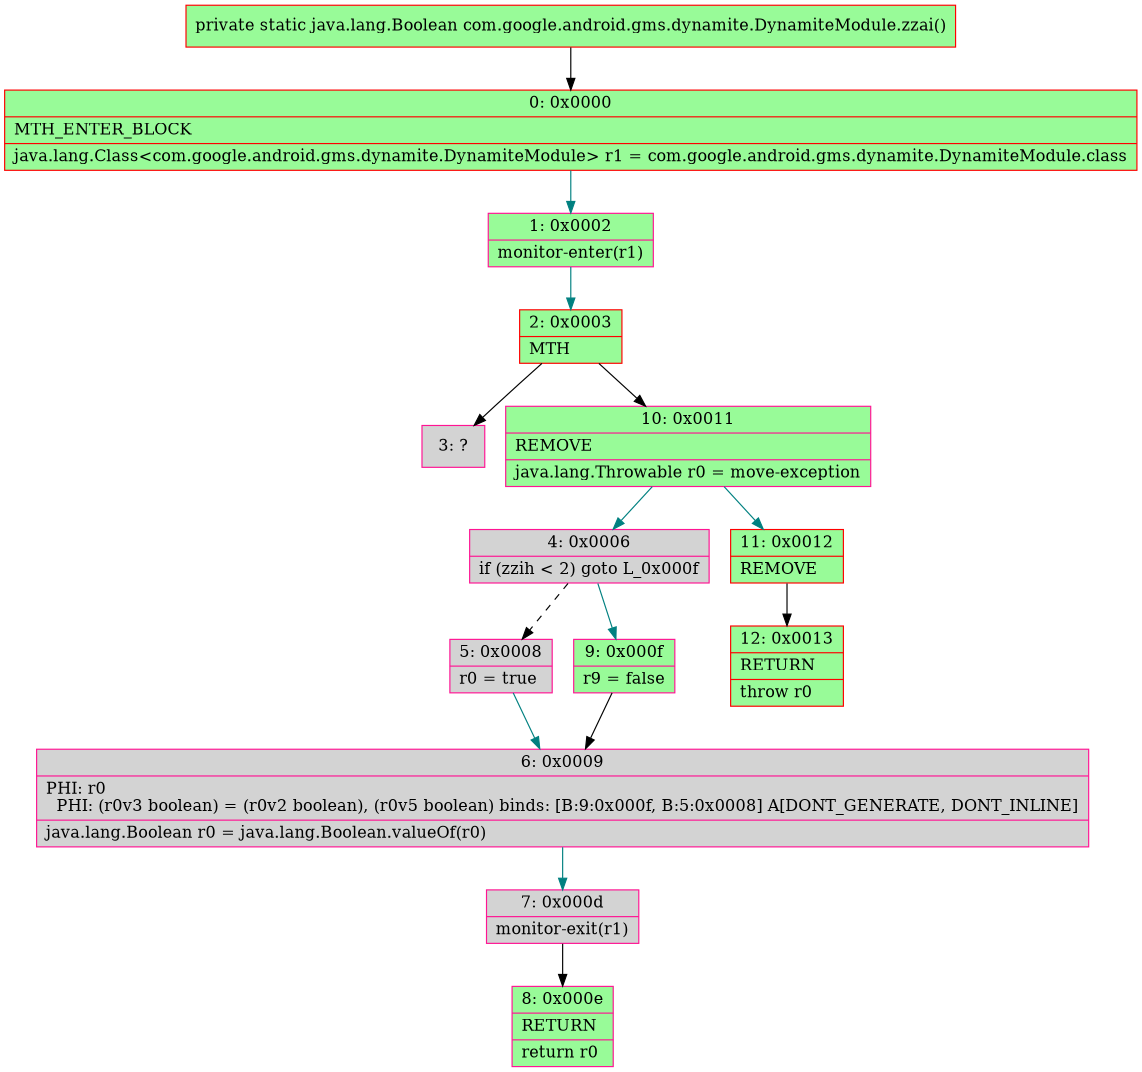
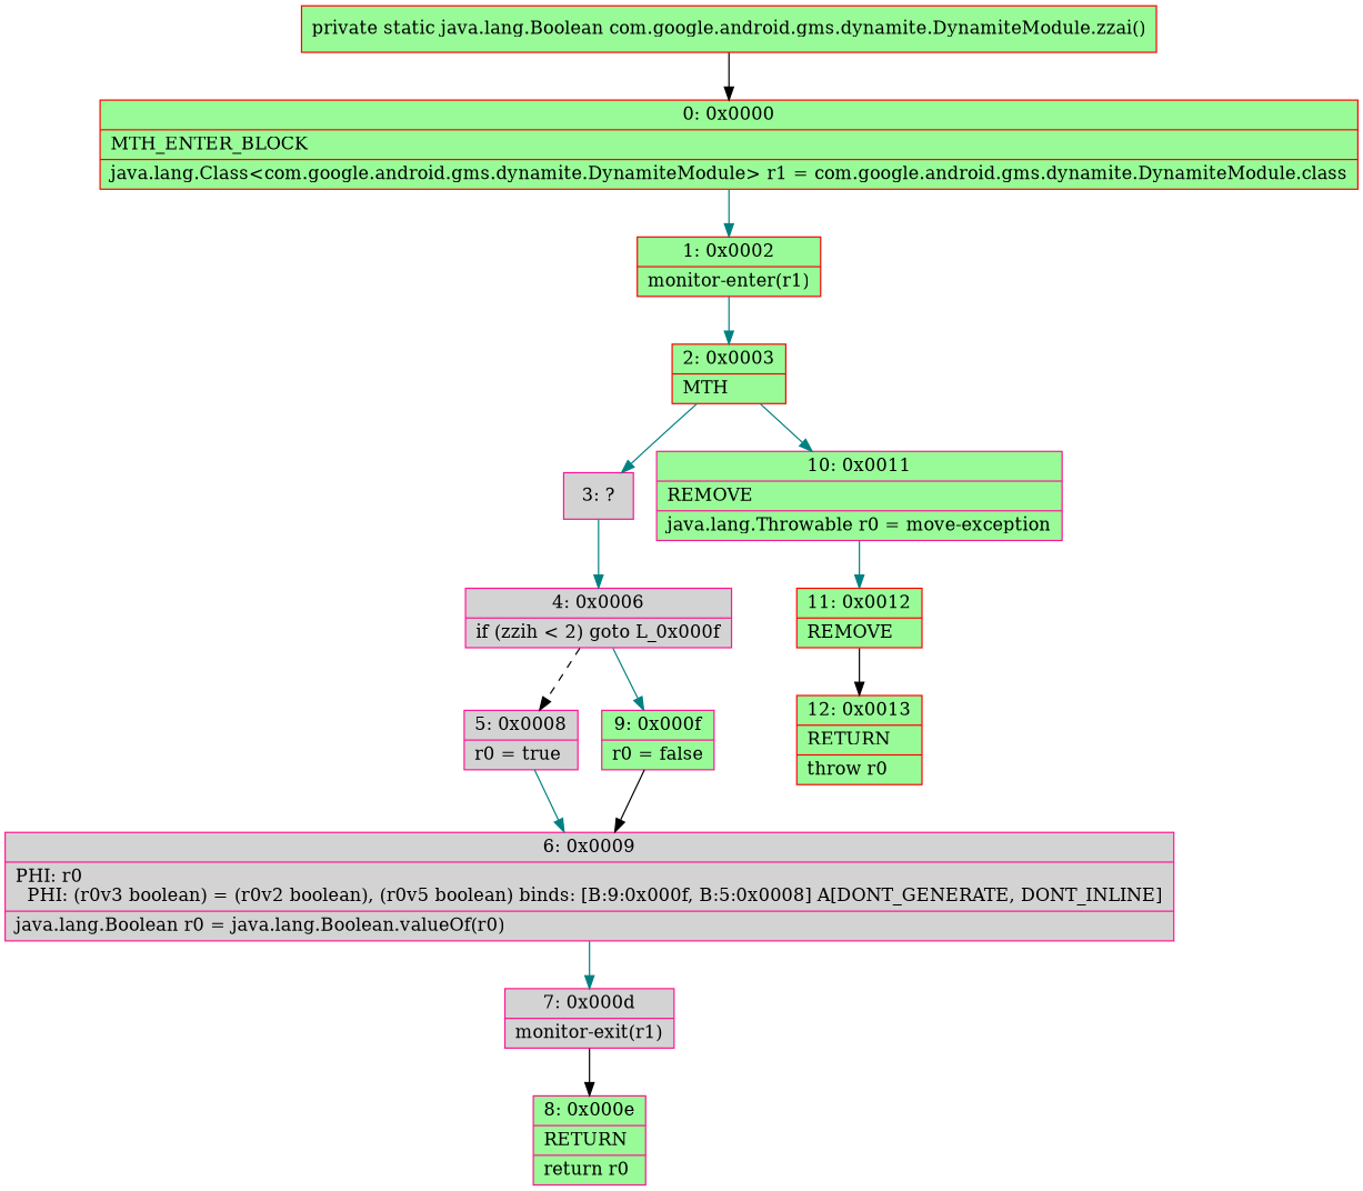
  digraph {
    node [color=deeppink fillcolor=palegreen shape=record style=filled]
    edge [color=teal]
    n1 [color=red label="{0\:\ 0x0000|MTH_ENTER_BLOCK\l|java.lang.Class\<com.google.android.gms.dynamite.DynamiteModule\> r1 = com.google.android.gms.dynamite.DynamiteModule.class\l}"]
-   n2 [label="{1\:\ 0x0002|monitor\-enter(r1)\l}"]
+   n2 [color=red label="{1\:\ 0x0002|monitor\-enter(r1)\l}"]
    n3 [color=red label="{2\:\ 0x0003|MTH\l}"]
    n4 [fillcolor=lightgrey label="{3\:\ ?}"]
    n5 [label="{10\:\ 0x0011|REMOVE\l|java.lang.Throwable r0 = move\-exception\l}"]
    n6 [fillcolor=lightgrey label="{4\:\ 0x0006|if (zzih \< 2) goto L_0x000f\l}"]
    n7 [color=red label="{11\:\ 0x0012|REMOVE\l}"]
    n8 [fillcolor=lightgrey label="{5\:\ 0x0008|r0 = true\l}"]
-   n9 [label="{9\:\ 0x000f|r9 = false\l}"]
+   n9 [label="{9\:\ 0x000f|r0 = false\l}"]
    n10 [fillcolor=lightgrey label="{6\:\ 0x0009|PHI: r0 \l  PHI: (r0v3 boolean) = (r0v2 boolean), (r0v5 boolean) binds: [B:9:0x000f, B:5:0x0008] A[DONT_GENERATE, DONT_INLINE]\l|java.lang.Boolean r0 = java.lang.Boolean.valueOf(r0)\l}"]
    n11 [fillcolor=lightgrey label="{7\:\ 0x000d|monitor\-exit(r1)\l}"]
    n12 [label="{8\:\ 0x000e|RETURN\l|return r0\l}"]
    n13 [color=red label="{12\:\ 0x0013|RETURN\l|throw r0\l}"]
    n14 [color=red label="{private static java.lang.Boolean com.google.android.gms.dynamite.DynamiteModule.zzai() }"]
    n1 -> n2
    n2 -> n3
-   n3 -> n4 [color=black]
-   n3 -> n5 [color=black]
-   n5 -> n6
+   n3 -> n4
+   n3 -> n5
+   n4 -> n6
    n5 -> n7
    n6 -> n8 [color=black style=dashed]
    n6 -> n9
    n7 -> n13 [color=black]
    n8 -> n10
    n9 -> n10 [color=black]
    n10 -> n11
    n11 -> n12 [color=black]
    n14 -> n1 [color=black]
  }
